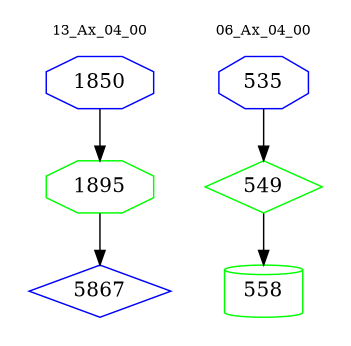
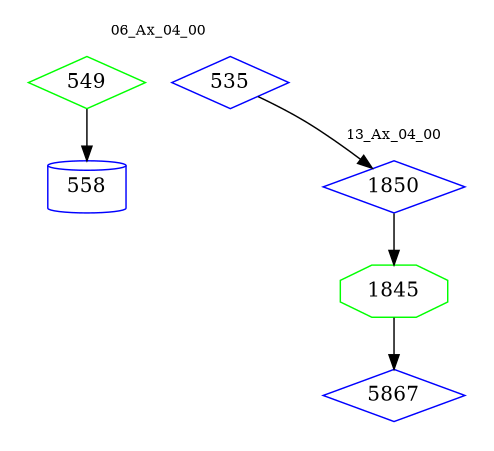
  digraph {
    node [color=blue shape=octagon]
    edge [color=black]
-   n1 [label=1850]
-   n2 [color=green label=1895]
+   n1 [label=1850 shape=diamond]
+   n2 [color=green label=1845]
    n3 [label=5867 shape=diamond]
-   n4 [label=535]
+   n4 [label=535 shape=diamond]
    n5 [color=green label=549 shape=diamond]
-   n6 [color=green label=558 shape=cylinder]
+   n6 [label=558 shape=cylinder]
    subgraph cluster_1 {
      color=white
      fontsize=10
      label="13_Ax_04_00"
      n1
      n2
      n3
    }
    subgraph cluster_2 {
      color=white
      fontsize=10
      label="06_Ax_04_00"
      n4
      n5
      n6
    }
    n1 -> n2
    n2 -> n3
-   n4 -> n5
+   n4 -> n1
    n5 -> n6
  }
